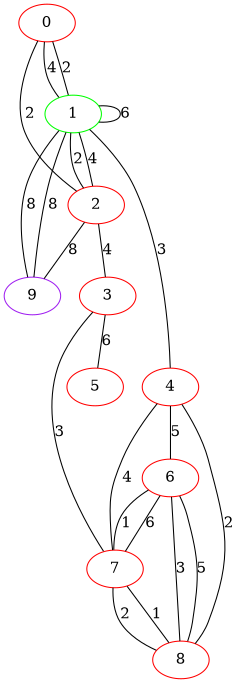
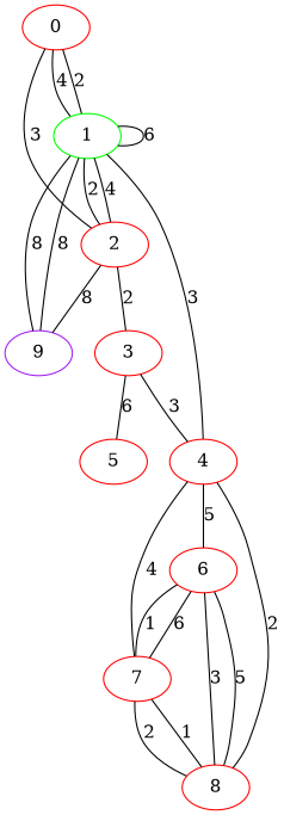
  graph {
    node [color=red weight=1]
    1 [color=green weight=2]
    0
    2
    9 [color=purple weight=4]
    3
    4
    5
    6
    7
    8
    1 -- 1 [label=6]
    1 -- 2 [label=4]
    1 -- 2 [label=2]
    1 -- 9 [label=8]
    1 -- 9 [label=8]
    0 -- 1 [label=2]
    0 -- 1 [label=4]
-   0 -- 2 [label=2]
+   0 -- 2 [label=3]
    2 -- 9 [label=8]
-   2 -- 3 [label=4]
-   3 -- 7 [label=3]
+   2 -- 3 [label=2]
+   3 -- 4 [label=3]
    3 -- 5 [label=6]
    4 -- 1 [label=3]
    4 -- 6 [label=5]
    4 -- 7 [label=4]
    4 -- 8 [label=2]
    6 -- 7 [label=1]
    6 -- 7 [label=6]
    6 -- 8 [label=3]
    6 -- 8 [label=5]
    7 -- 8 [label=2]
    7 -- 8 [label=1]
  }
